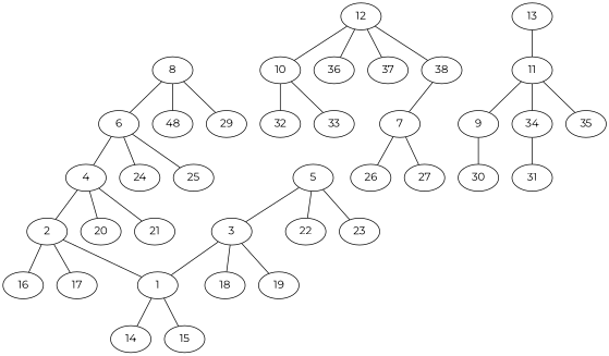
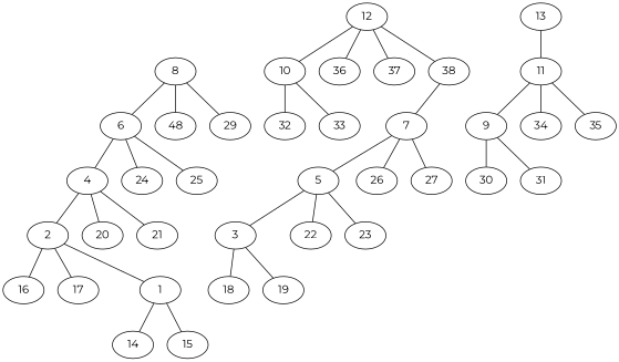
  graph {
    fontname=Montserrat
    node [chem=H fontname=Montserrat]
    edge [fontname=Montserrat valence=1]
    1 [chem=C]
    14
    15
    2 [chem=C]
    16
    17
    3 [chem=C]
    18
    19
    4 [chem=C]
    20
    21
    5 [chem=C]
    22
    23
    6 [chem=C]
    24
    25
    7 [chem=C]
    26
    27
    8 [chem=C]
    n23 [label=48]
    29
    9 [chem=C]
    30
    31
    10 [chem=C]
    32
    33
    11 [chem=C]
    34
    35
    12 [chem=C]
    36
    37
    38
    13 [chem=Cl]
    1 -- 14
    1 -- 15
    2 -- 1
    2 -- 16
    2 -- 17
-   3 -- 1
    3 -- 18
    3 -- 19
    4 -- 2
    4 -- 20
    4 -- 21
    5 -- 3
    5 -- 22
    5 -- 23
    6 -- 4
    6 -- 24
    6 -- 25
+   7 -- 5
    7 -- 26
    7 -- 27
    8 -- 6
    8 -- n23
    8 -- 29
    9 -- 30
-   34 -- 31
+   9 -- 31
    10 -- 32
    10 -- 33
    11 -- 9
    11 -- 34
    11 -- 35
    12 -- 10
    12 -- 36
    12 -- 37
    12 -- 38
    38 -- 7
    13 -- 11
  }
